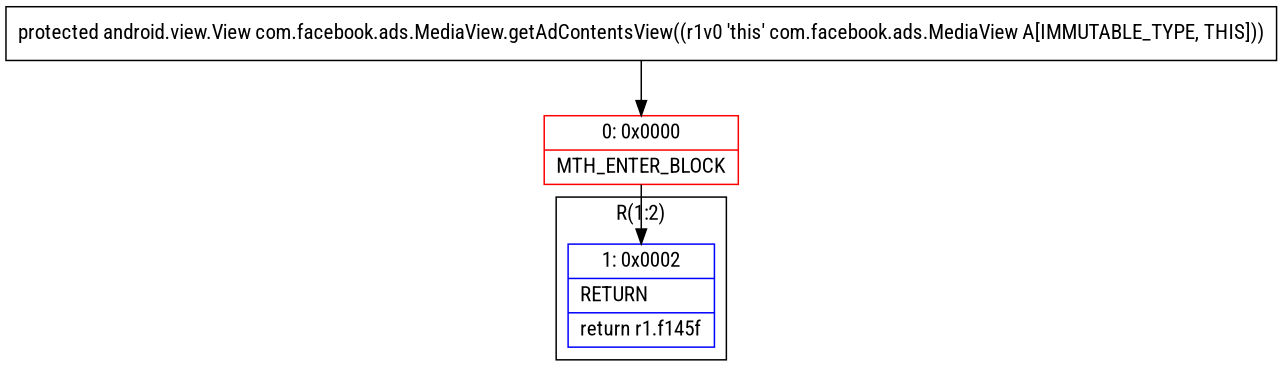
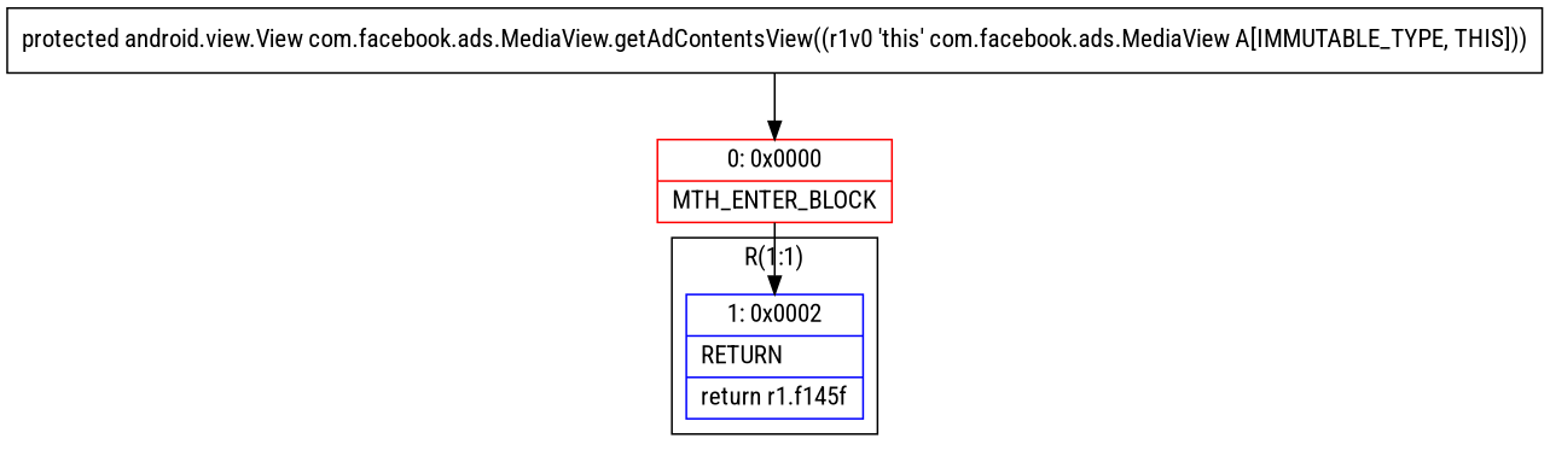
  digraph {
    fontname="Roboto Condensed"
    node [shape=record fontname="Roboto Condensed"]
    edge [fontname="Roboto Condensed"]
    n1 [color=blue label="{1\:\ 0x0002|RETURN\l|return r1.f145f\l}"]
    n2 [color=red label="{0\:\ 0x0000|MTH_ENTER_BLOCK\l}"]
    n3 [label="{protected android.view.View com.facebook.ads.MediaView.getAdContentsView((r1v0 'this' com.facebook.ads.MediaView A[IMMUTABLE_TYPE, THIS])) }"]
    subgraph cluster_1 {
-     label="R(1:2)"
+     label="R(1:1)"
      n1
    }
    n2 -> n1
    n3 -> n2
  }
